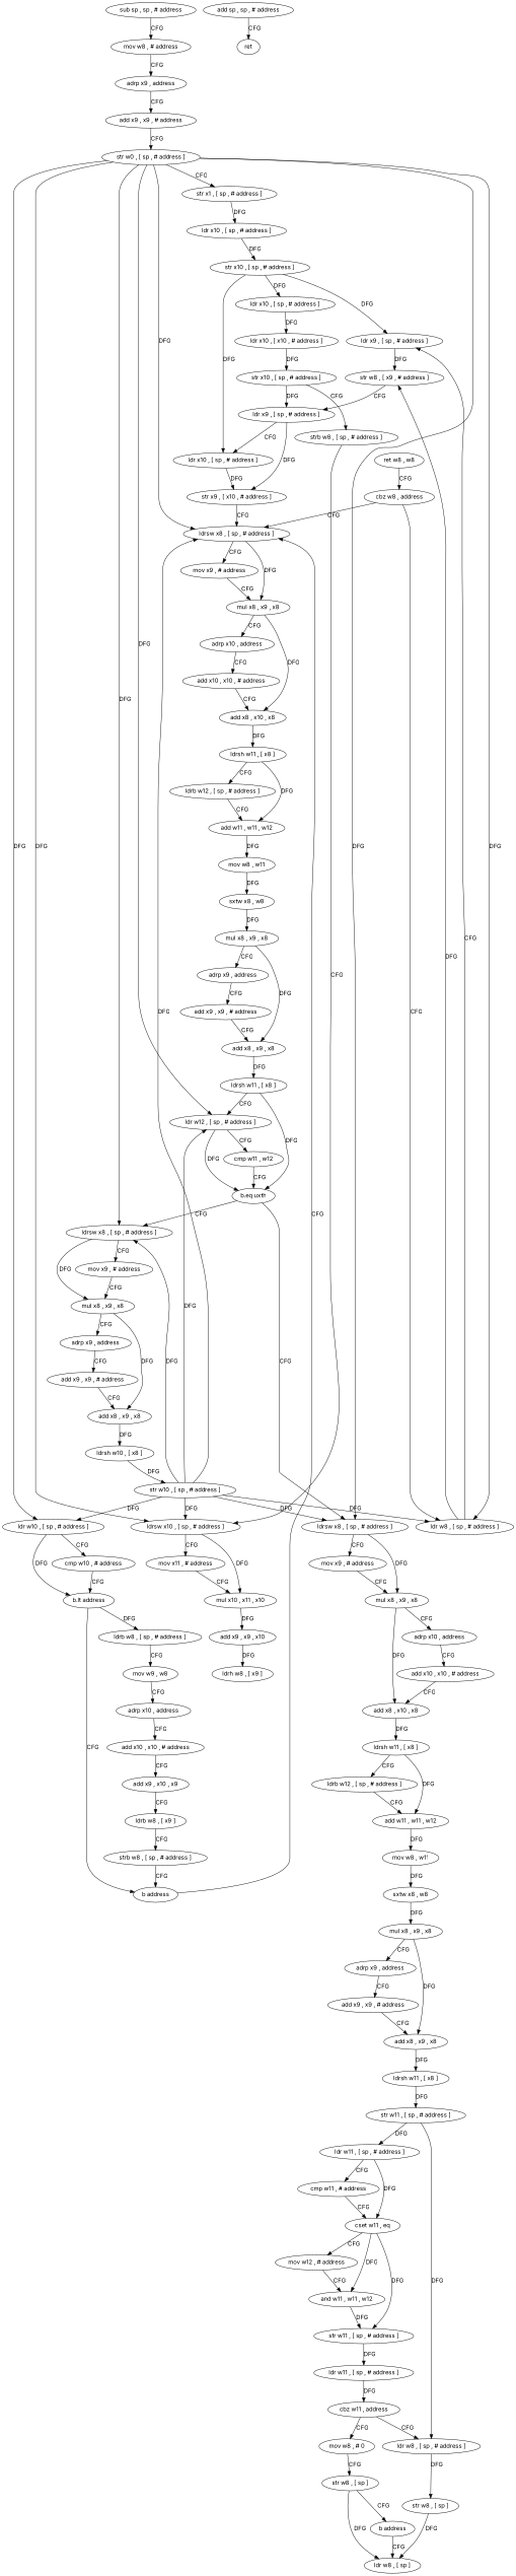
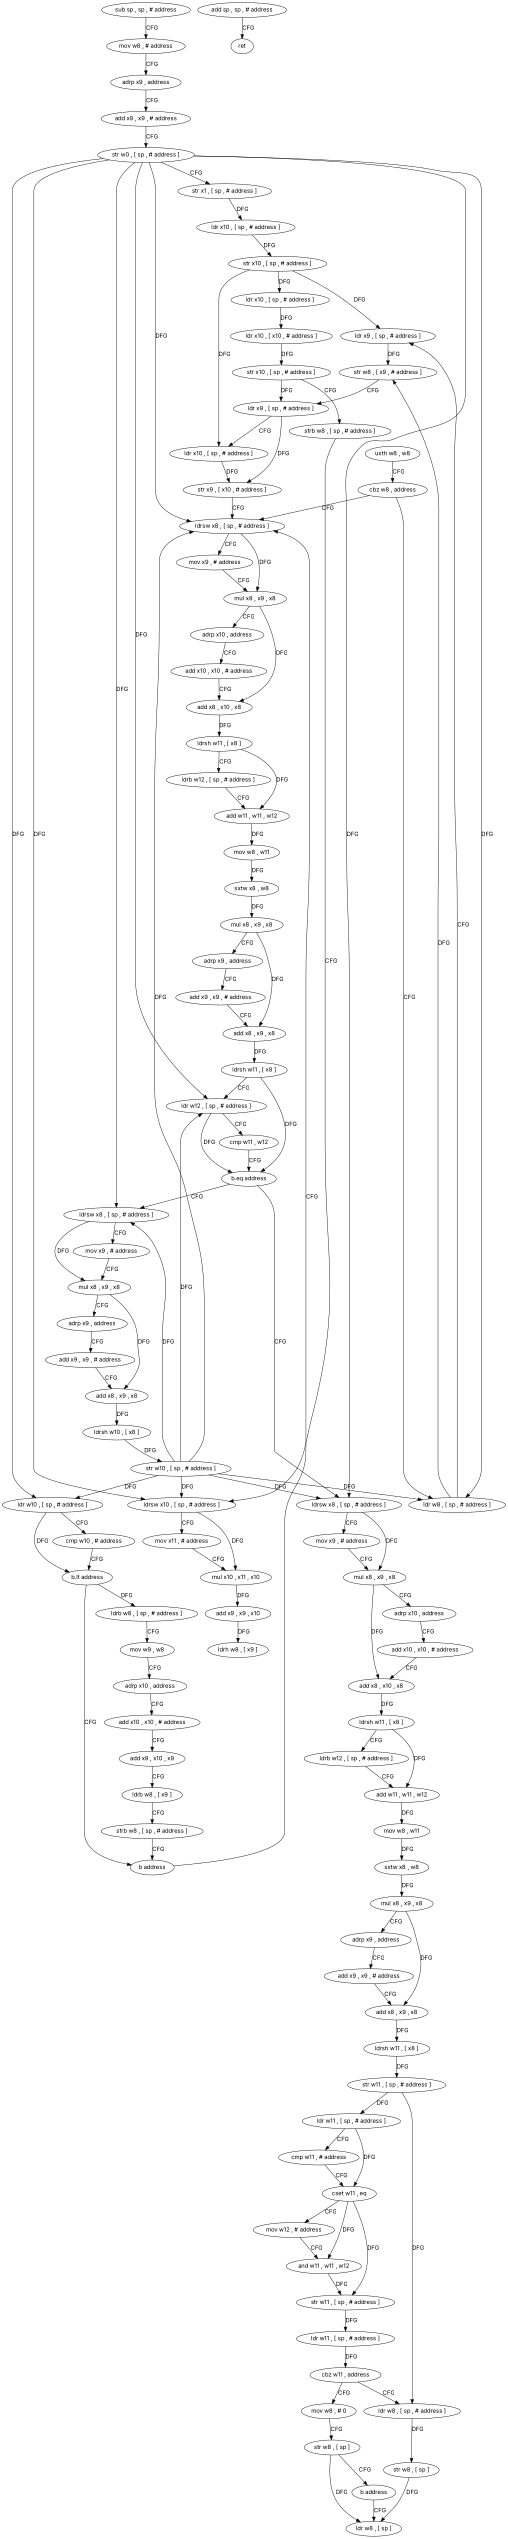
  digraph {
    fontname=Inter
    node [fontname=Inter]
    edge [fontname=Inter]
    n1 [label="sub sp , sp , # address"]
    n2 [label="mov w8 , # address"]
    n3 [label="adrp x9 , address"]
    n4 [label="add x9 , x9 , # address"]
    n5 [label="str w0 , [ sp , # address ]"]
    n6 [label="str x1 , [ sp , # address ]"]
    n7 [label="ldrsw x10 , [ sp , # address ]"]
    n8 [label="ldrsw x8 , [ sp , # address ]"]
    n9 [label="ldr w8 , [ sp , # address ]"]
    n10 [label="ldr w12 , [ sp , # address ]"]
    n11 [label="ldrsw x8 , [ sp , # address ]"]
    n12 [label="ldrsw x8 , [ sp , # address ]"]
    n13 [label="ldr w10 , [ sp , # address ]"]
    n14 [label="ldr x10 , [ sp , # address ]"]
    n15 [label="mov x11 , # address"]
    n16 [label="mul x10 , x11 , x10"]
    n17 [label="mov x9 , # address"]
    n18 [label="mul x8 , x9 , x8"]
    n19 [label="ldr x9 , [ sp , # address ]"]
    n20 [label="str w8 , [ x9 , # address ]"]
-   n21 [label="b.eq uxth"]
+   n21 [label="b.eq address"]
    n22 [label="cmp w11 , w12"]
    n23 [label="mov x9 , # address"]
    n24 [label="mul x8 , x9 , x8"]
    n25 [label="mov x9 , # address"]
    n26 [label="mul x8 , x9 , x8"]
    n27 [label="cmp w10 , # address"]
    n28 [label="b.lt address"]
    n29 [label="str x10 , [ sp , # address ]"]
    n30 [label="ldr x10 , [ sp , # address ]"]
    n31 [label="ldr x10 , [ sp , # address ]"]
    n32 [label="ldr x10 , [ x10 , # address ]"]
    n33 [label="str x9 , [ x10 , # address ]"]
    n34 [label="str x10 , [ sp , # address ]"]
    n35 [label="strb w8 , [ sp , # address ]"]
    n36 [label="ldr x9 , [ sp , # address ]"]
    n37 [label="add x9 , x9 , x10"]
    n38 [label="ldrh w8 , [ x9 ]"]
-   n39 [label="ret w8 , w8"]
+   n39 [label="uxth w8 , w8"]
    n40 [label="cbz w8 , address"]
    n41 [label="adrp x10 , address"]
    n42 [label="add x8 , x10 , x8"]
    n43 [label="add x10 , x10 , # address"]
    n44 [label="ldrsh w11 , [ x8 ]"]
    n45 [label="ldrb w12 , [ sp , # address ]"]
    n46 [label="add w11 , w11 , w12"]
    n47 [label="mov w8 , w11"]
    n48 [label="sxtw x8 , w8"]
    n49 [label="mul x8 , x9 , x8"]
    n50 [label="adrp x9 , address"]
    n51 [label="add x8 , x9 , x8"]
    n52 [label="add x9 , x9 , # address"]
    n53 [label="ldrsh w11 , [ x8 ]"]
    n54 [label="adrp x10 , address"]
    n55 [label="add x8 , x10 , x8"]
    n56 [label="adrp x9 , address"]
    n57 [label="add x8 , x9 , x8"]
    n58 [label="add x10 , x10 , # address"]
    n59 [label="ldrsh w11 , [ x8 ]"]
    n60 [label="ldrb w12 , [ sp , # address ]"]
    n61 [label="add w11 , w11 , w12"]
    n62 [label="mov w8 , w11"]
    n63 [label="sxtw x8 , w8"]
    n64 [label="mul x8 , x9 , x8"]
    n65 [label="adrp x9 , address"]
    n66 [label="add x8 , x9 , x8"]
    n67 [label="add x9 , x9 , # address"]
    n68 [label="ldrsh w11 , [ x8 ]"]
    n69 [label="str w11 , [ sp , # address ]"]
    n70 [label="ldr w11 , [ sp , # address ]"]
    n71 [label="ldr w8 , [ sp , # address ]"]
    n72 [label="cmp w11 , # address"]
    n73 [label="cset w11 , eq"]
    n74 [label="str w8 , [ sp ]"]
    n75 [label="mov w12 , # address"]
    n76 [label="and w11 , w11 , w12"]
    n77 [label="str w11 , [ sp , # address ]"]
    n78 [label="ldr w11 , [ sp , # address ]"]
    n79 [label="cbz w11 , address"]
    n80 [label="mov w8 , # 0"]
    n81 [label="str w8 , [ sp ]"]
    n82 [label="ldr w8 , [ sp ]"]
    n83 [label="b address"]
    n84 [label="add x9 , x9 , # address"]
    n85 [label="ldrsh w10 , [ x8 ]"]
    n86 [label="str w10 , [ sp , # address ]"]
    n87 [label="b address"]
    n88 [label="ldrb w8 , [ sp , # address ]"]
    n89 [label="mov w9 , w8"]
    n90 [label="adrp x10 , address"]
    n91 [label="add x10 , x10 , # address"]
    n92 [label="add x9 , x10 , x9"]
    n93 [label="ldrb w8 , [ x9 ]"]
    n94 [label="strb w8 , [ sp , # address ]"]
    n95 [label="add sp , sp , # address"]
    n96 [label=ret]
    n1 -> n2 [label=CFG]
    n2 -> n3 [label=CFG]
    n3 -> n4 [label=CFG]
    n4 -> n5 [label=CFG]
    n5 -> n6 [label=CFG]
    n5 -> n7 [label=DFG]
    n5 -> n8 [label=DFG]
    n5 -> n9 [label=DFG]
    n5 -> n10 [label=DFG]
    n5 -> n11 [label=DFG]
    n5 -> n12 [label=DFG]
    n5 -> n13 [label=DFG]
    n6 -> n14 [label=DFG]
    n7 -> n15 [label=CFG]
    n7 -> n16 [label=DFG]
    n8 -> n17 [label=CFG]
    n8 -> n18 [label=DFG]
    n9 -> n19 [label=CFG]
    n9 -> n20 [label=DFG]
    n10 -> n21 [label=DFG]
    n10 -> n22 [label=CFG]
    n11 -> n23 [label=CFG]
    n11 -> n24 [label=DFG]
    n12 -> n25 [label=CFG]
    n12 -> n26 [label=DFG]
    n13 -> n27 [label=CFG]
    n13 -> n28 [label=DFG]
    n14 -> n29 [label=DFG]
    n15 -> n16 [label=CFG]
    n16 -> n37 [label=DFG]
    n17 -> n18 [label=CFG]
    n18 -> n41 [label=CFG]
    n18 -> n42 [label=DFG]
    n19 -> n20 [label=DFG]
    n20 -> n36 [label=CFG]
    n21 -> n11 [label=CFG]
    n21 -> n12 [label=CFG]
    n22 -> n21 [label=CFG]
    n23 -> n24 [label=CFG]
    n24 -> n54 [label=CFG]
    n24 -> n55 [label=DFG]
    n25 -> n26 [label=CFG]
    n26 -> n56 [label=CFG]
    n26 -> n57 [label=DFG]
    n27 -> n28 [label=CFG]
    n28 -> n87 [label=CFG]
    n28 -> n88 [label=DFG]
    n29 -> n19 [label=DFG]
    n29 -> n30 [label=DFG]
    n29 -> n31 [label=DFG]
    n30 -> n32 [label=DFG]
    n31 -> n33 [label=DFG]
    n32 -> n34 [label=DFG]
    n33 -> n8 [label=CFG]
    n34 -> n35 [label=CFG]
    n34 -> n36 [label=DFG]
    n35 -> n7 [label=CFG]
    n36 -> n31 [label=CFG]
    n36 -> n33 [label=DFG]
    n37 -> n38 [label=DFG]
    n39 -> n40 [label=CFG]
    n40 -> n8 [label=CFG]
    n40 -> n9 [label=CFG]
    n41 -> n43 [label=CFG]
    n42 -> n44 [label=DFG]
    n43 -> n42 [label=CFG]
    n44 -> n45 [label=CFG]
    n44 -> n46 [label=DFG]
    n45 -> n46 [label=CFG]
    n46 -> n47 [label=DFG]
    n47 -> n48 [label=DFG]
    n48 -> n49 [label=DFG]
    n49 -> n50 [label=CFG]
    n49 -> n51 [label=DFG]
    n50 -> n52 [label=CFG]
    n51 -> n53 [label=DFG]
    n52 -> n51 [label=CFG]
    n53 -> n10 [label=CFG]
    n53 -> n21 [label=DFG]
    n54 -> n58 [label=CFG]
    n55 -> n59 [label=DFG]
    n56 -> n84 [label=CFG]
    n57 -> n85 [label=DFG]
    n58 -> n55 [label=CFG]
    n59 -> n60 [label=CFG]
    n59 -> n61 [label=DFG]
    n60 -> n61 [label=CFG]
    n61 -> n62 [label=DFG]
    n62 -> n63 [label=DFG]
    n63 -> n64 [label=DFG]
    n64 -> n65 [label=CFG]
    n64 -> n66 [label=DFG]
    n65 -> n67 [label=CFG]
    n66 -> n68 [label=DFG]
    n67 -> n66 [label=CFG]
    n68 -> n69 [label=DFG]
    n69 -> n70 [label=DFG]
    n69 -> n71 [label=DFG]
    n70 -> n72 [label=CFG]
    n70 -> n73 [label=DFG]
    n71 -> n74 [label=DFG]
    n72 -> n73 [label=CFG]
    n73 -> n75 [label=CFG]
    n73 -> n76 [label=DFG]
    n73 -> n77 [label=DFG]
    n74 -> n82 [label=DFG]
    n75 -> n76 [label=CFG]
    n76 -> n77 [label=DFG]
    n77 -> n78 [label=DFG]
    n78 -> n79 [label=DFG]
    n79 -> n71 [label=CFG]
    n79 -> n80 [label=CFG]
    n80 -> n81 [label=CFG]
    n81 -> n82 [label=DFG]
    n81 -> n83 [label=CFG]
    n83 -> n82 [label=CFG]
    n84 -> n57 [label=CFG]
    n85 -> n86 [label=DFG]
    n86 -> n7 [label=DFG]
    n86 -> n8 [label=DFG]
    n86 -> n9 [label=DFG]
    n86 -> n10 [label=DFG]
    n86 -> n11 [label=DFG]
    n86 -> n12 [label=DFG]
    n86 -> n13 [label=DFG]
    n87 -> n8 [label=CFG]
    n88 -> n89 [label=CFG]
    n89 -> n90 [label=CFG]
    n90 -> n91 [label=CFG]
    n91 -> n92 [label=CFG]
    n92 -> n93 [label=CFG]
    n93 -> n94 [label=CFG]
    n94 -> n87 [label=CFG]
    n95 -> n96 [label=CFG]
  }
